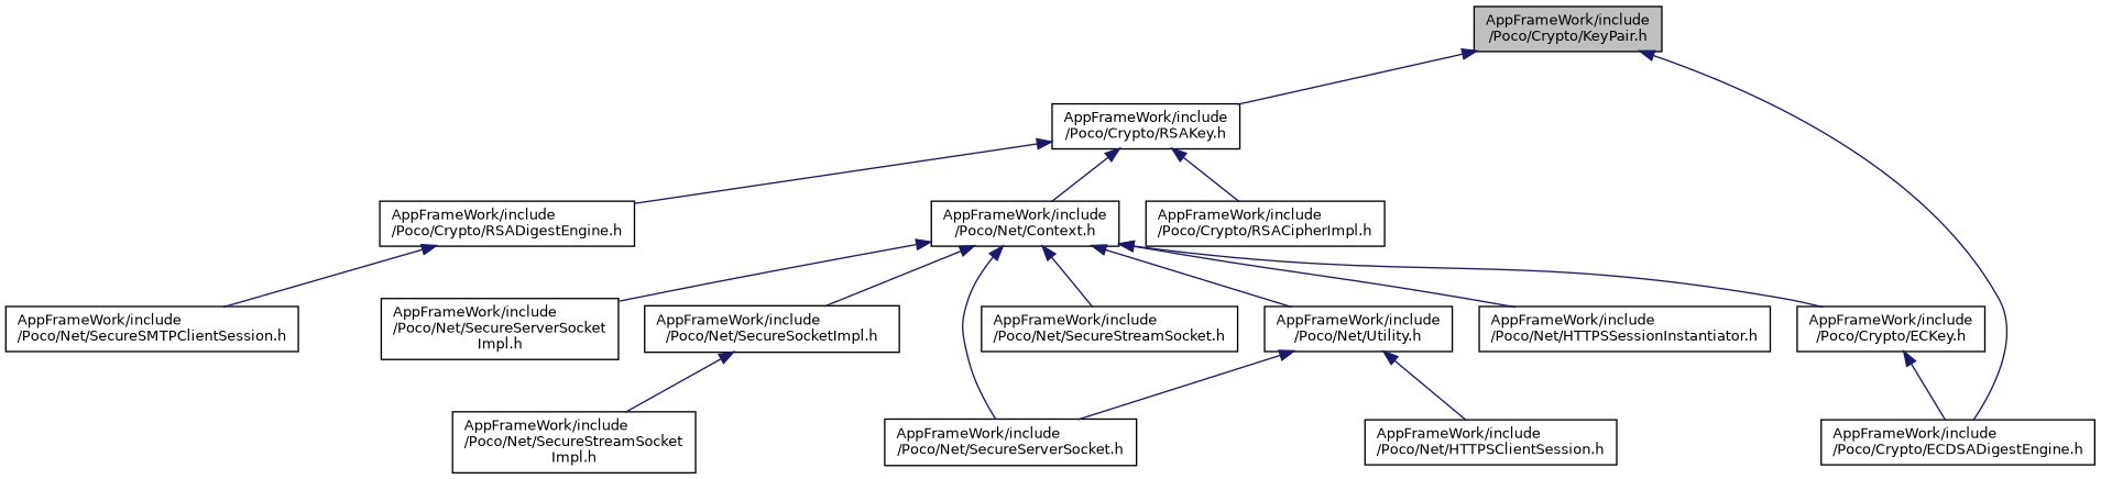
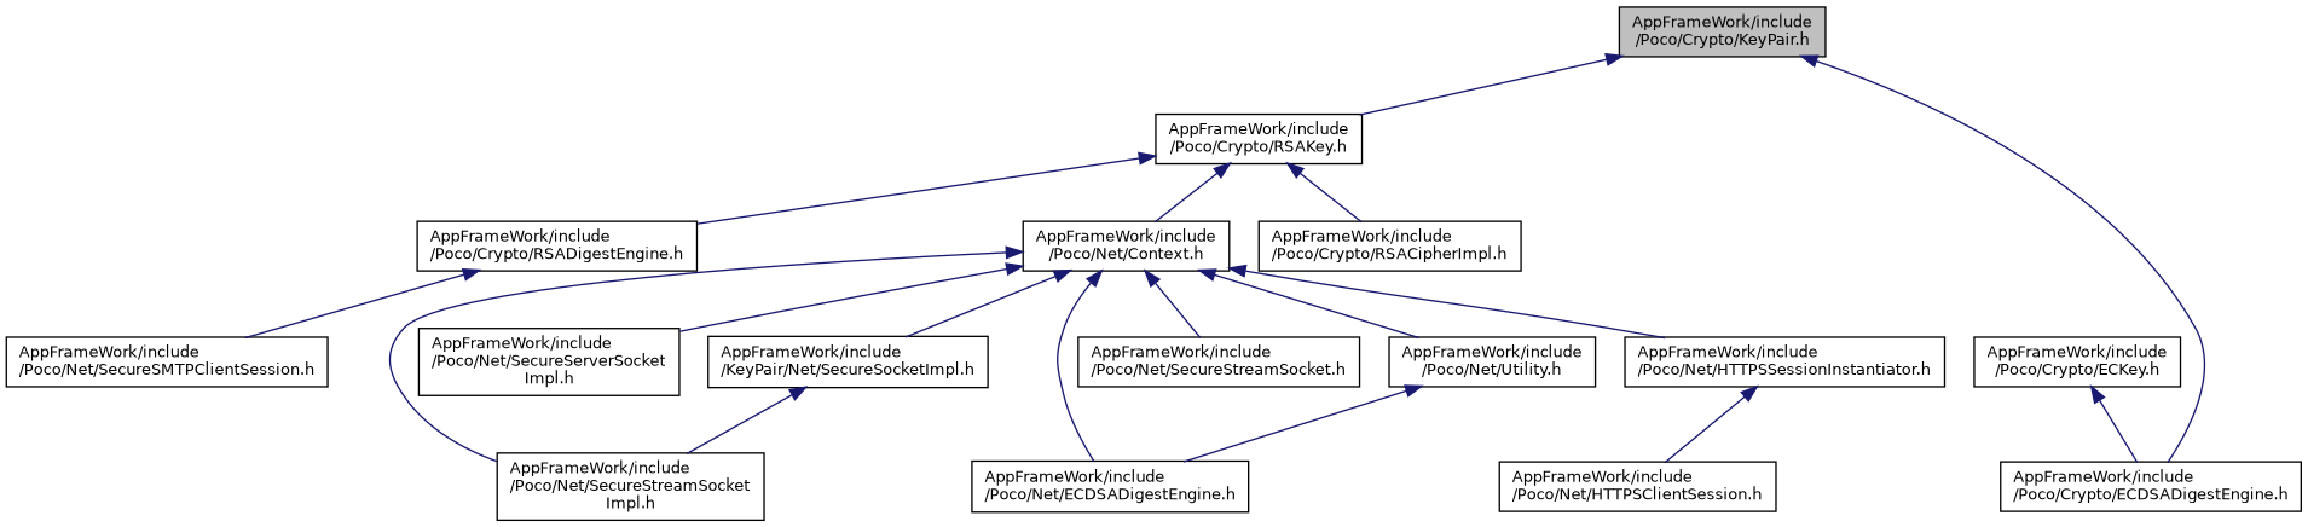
  digraph {
    node [color=black fillcolor=white fontname=Helvetica fontsize=10 shape=record style=filled]
    edge [color=midnightblue dir=back fontname=Helvetica fontsize=10 labelfontname=Helvetica labelfontsize=10 style=solid]
    n1 [fillcolor=grey75 fontcolor=black height=0.2 label="AppFrameWork/include\l/Poco/Crypto/KeyPair.h" width=0.4]
    n2 [height=0.2 label="AppFrameWork/include\l/Poco/Crypto/RSAKey.h" width=0.4]
    n3 [height=0.2 label="AppFrameWork/include\l/Poco/Crypto/ECDSADigestEngine.h" width=0.4]
    n4 [height=0.2 label="AppFrameWork/include\l/Poco/Crypto/ECKey.h" width=0.4]
    n5 [height=0.2 label="AppFrameWork/include\l/Poco/Crypto/RSACipherImpl.h" width=0.4]
    n6 [height=0.2 label="AppFrameWork/include\l/Poco/Crypto/RSADigestEngine.h" width=0.4]
    n7 [height=0.2 label="AppFrameWork/include\l/Poco/Net/Context.h" width=0.4]
    n8 [height=0.2 label="AppFrameWork/include\l/Poco/Net/SecureSMTPClientSession.h" width=0.4]
    n9 [height=0.2 label="AppFrameWork/include\l/Poco/Net/HTTPSSessionInstantiator.h" width=0.4]
-   n10 [height=0.2 label="AppFrameWork/include\l/Poco/Net/SecureServerSocket.h" width=0.4]
+   n10 [height=0.2 label="AppFrameWork/include\l/Poco/Net/ECDSADigestEngine.h" width=0.4]
    n11 [height=0.2 label="AppFrameWork/include\l/Poco/Net/SecureServerSocket\lImpl.h" width=0.4]
-   n12 [height=0.2 label="AppFrameWork/include\l/Poco/Net/SecureSocketImpl.h" width=0.4]
+   n12 [height=0.2 label="AppFrameWork/include\l/KeyPair/Net/SecureSocketImpl.h" width=0.4]
    n13 [height=0.2 label="AppFrameWork/include\l/Poco/Net/SecureStreamSocket\lImpl.h" width=0.4]
    n14 [height=0.2 label="AppFrameWork/include\l/Poco/Net/SecureStreamSocket.h" width=0.4]
    n15 [height=0.2 label="AppFrameWork/include\l/Poco/Net/Utility.h" width=0.4]
    n16 [height=0.2 label="AppFrameWork/include\l/Poco/Net/HTTPSClientSession.h" width=0.4]
    n1 -> n2
    n1 -> n3
    n2 -> n5
    n2 -> n6
    n2 -> n7
    n4 -> n3
    n6 -> n8
    n7 -> n9
    n7 -> n10
    n7 -> n11
    n7 -> n12
-   n7 -> n4
+   n7 -> n13
    n7 -> n14
    n7 -> n15
    n12 -> n13
    n15 -> n10
-   n15 -> n16
+   n9 -> n16
  }
